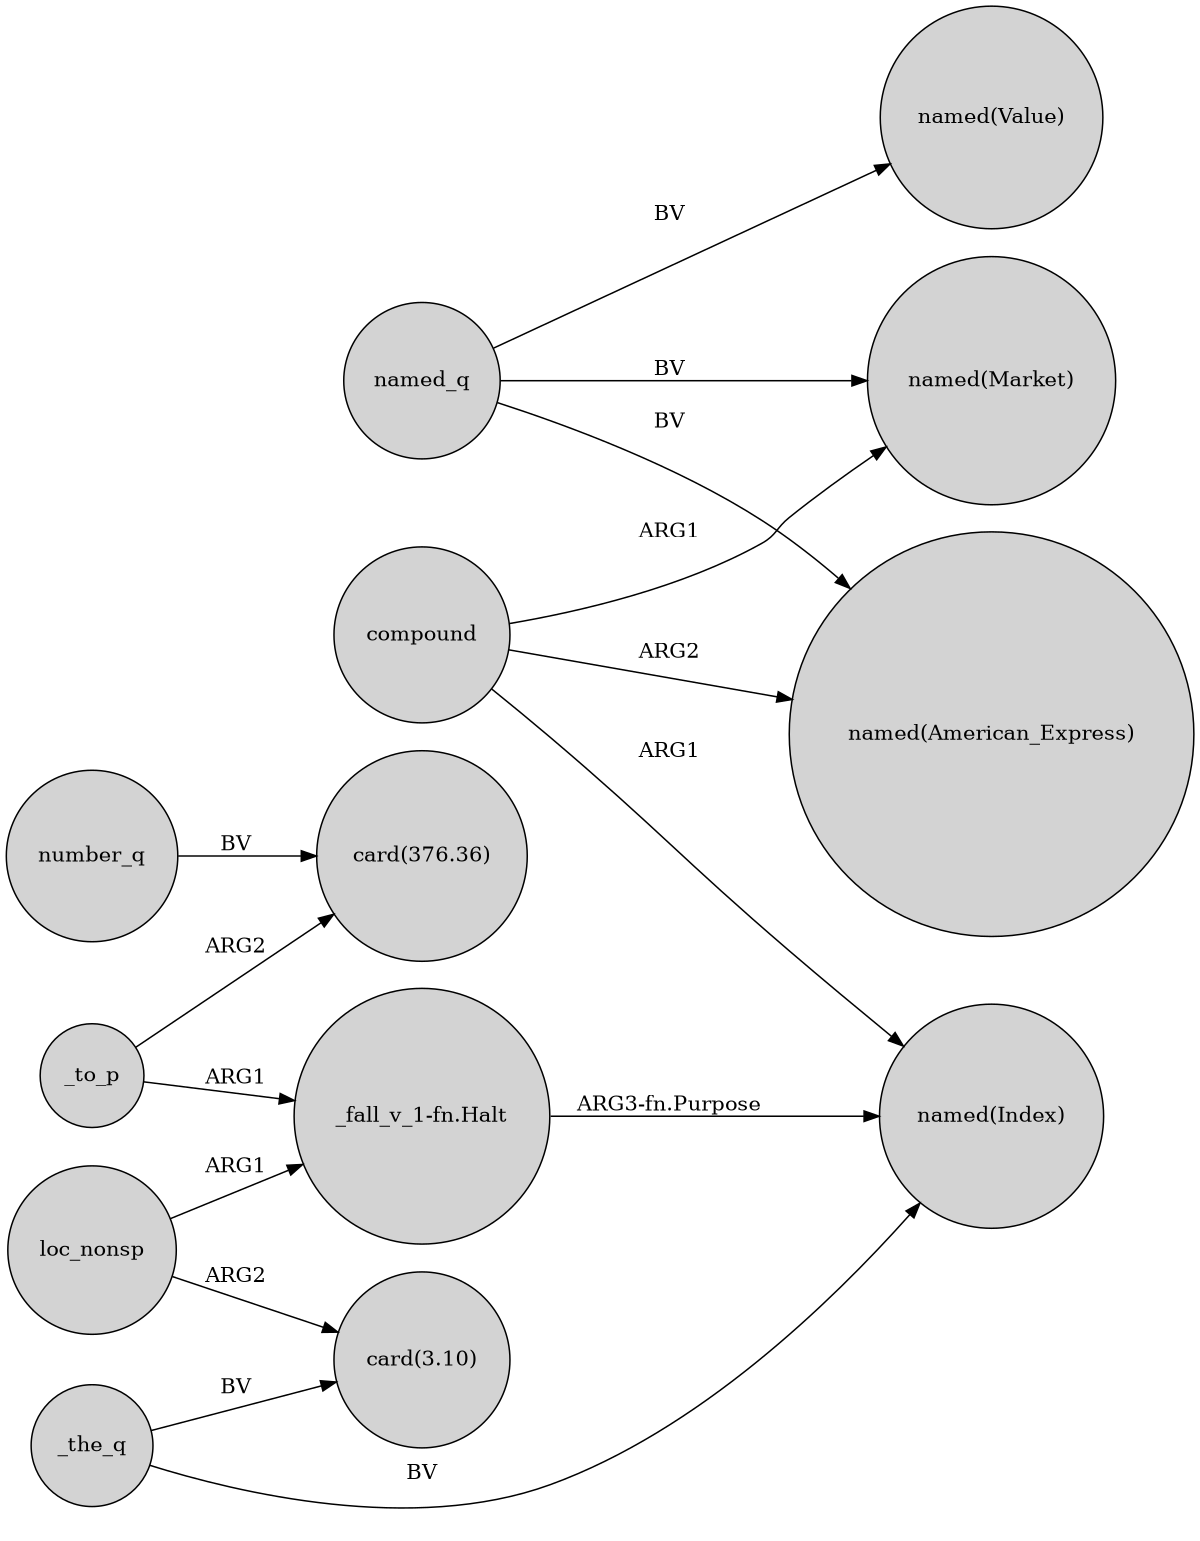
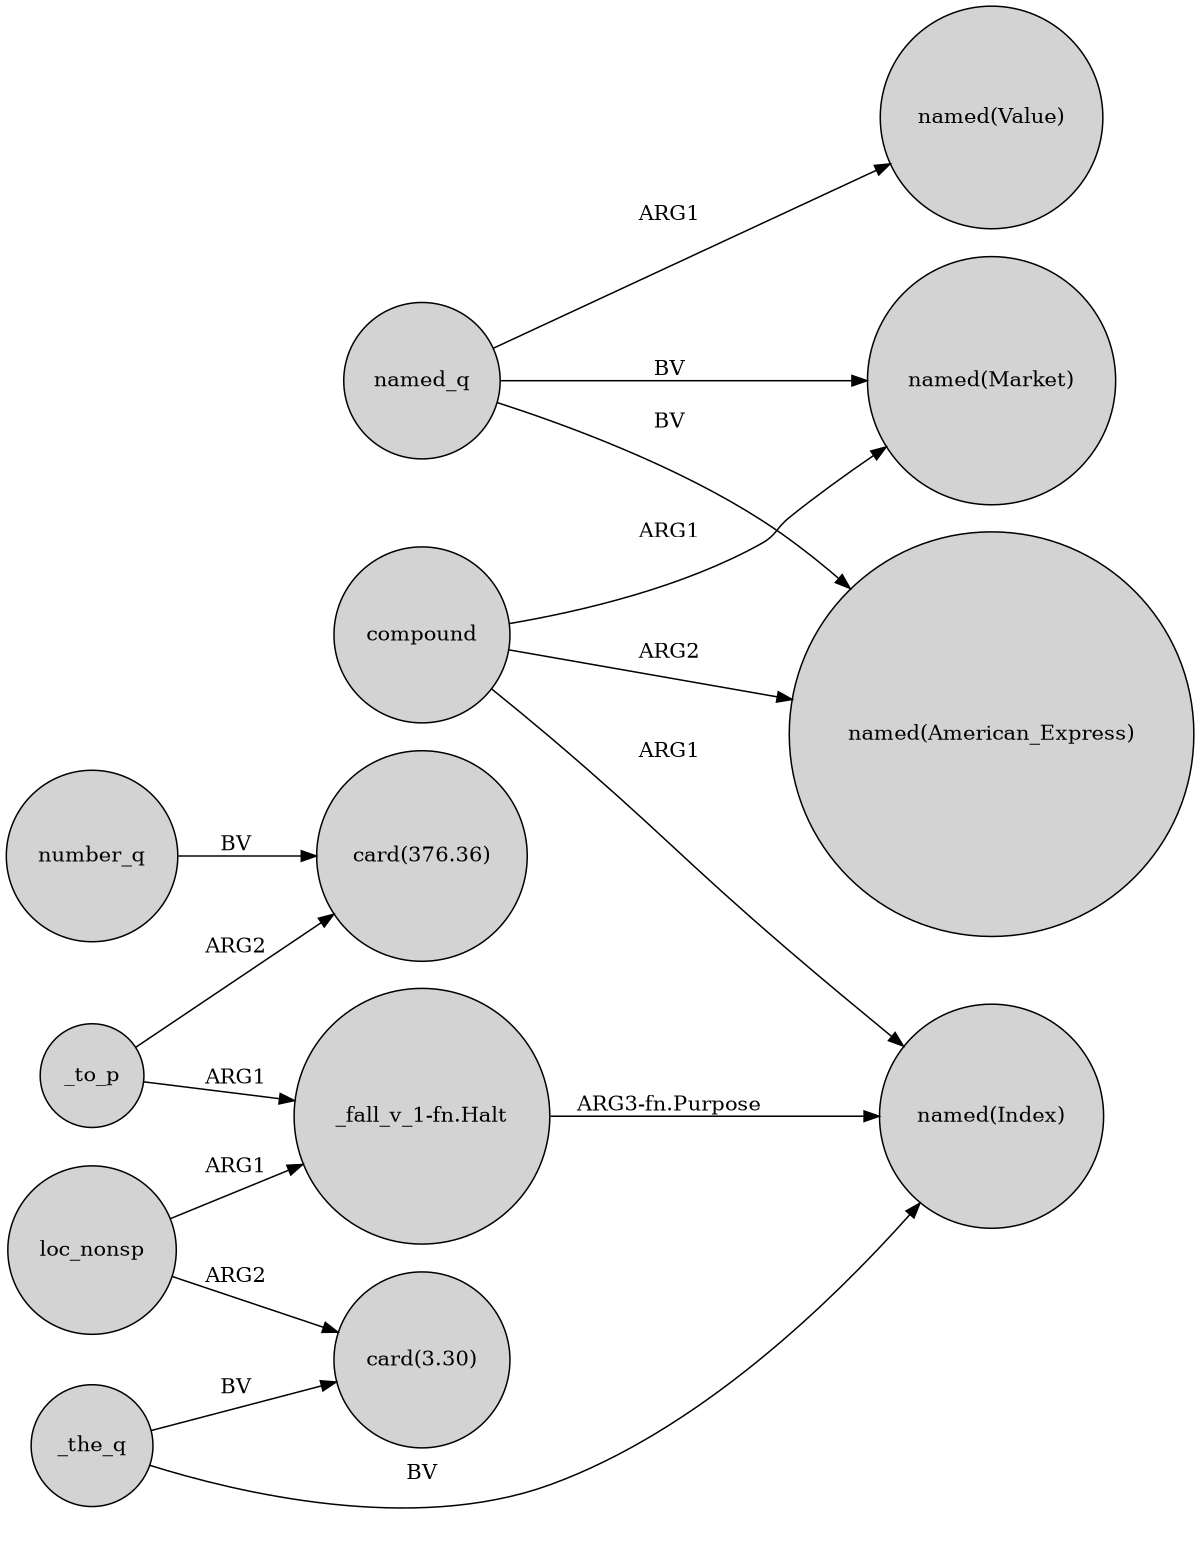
  digraph {
    rankdir=LR
    node [shape=circle style=filled]
    n1 [label=named_q]
    "named(American_Express)"
    "named(Market)"
    "named(Value)"
    "_fall_v_1-fn.Halt"
    "named(Index)"
    compound
    _the_q
-   "card(3.10)"
+   "card(3.10)" [label="card(3.30)"]
    number_q
    "card(376.36)"
    _to_p
    loc_nonsp
    n1 -> "named(American_Express)" [label=BV]
    n1 -> "named(Market)" [label=BV]
-   n1 -> "named(Value)" [label=BV]
+   n1 -> "named(Value)" [label=ARG1]
    "_fall_v_1-fn.Halt" -> "named(Index)" [label="ARG3-fn.Purpose"]
    compound -> "named(American_Express)" [label=ARG2]
    compound -> "named(Market)" [label=ARG1]
    compound -> "named(Index)" [label=ARG1]
    _the_q -> "named(Index)" [label=BV]
    _the_q -> "card(3.10)" [label=BV]
    number_q -> "card(376.36)" [label=BV]
    _to_p -> "_fall_v_1-fn.Halt" [label=ARG1]
    _to_p -> "card(376.36)" [label=ARG2]
    loc_nonsp -> "_fall_v_1-fn.Halt" [label=ARG1]
    loc_nonsp -> "card(3.10)" [label=ARG2]
  }
